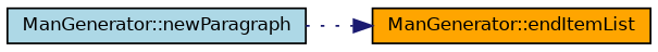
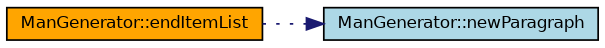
  digraph {
    rankdir=LR
    node [color=black fontname=Helvetica fontsize=10 shape=record style=filled]
    n1 [fillcolor=orange fontcolor=black height=0.2 label="ManGenerator::endItemList" width=0.4]
    n2 [fillcolor=lightblue height=0.2 label="ManGenerator::newParagraph" width=0.4]
-   n2 -> n1 [color=midnightblue fontname=Helvetica fontsize=10 labelfontname=Helvetica labelfontsize=10 style=dotted]
+   n1 -> n2 [color=midnightblue fontname=Helvetica fontsize=10 labelfontname=Helvetica labelfontsize=10 style=dotted]
  }
